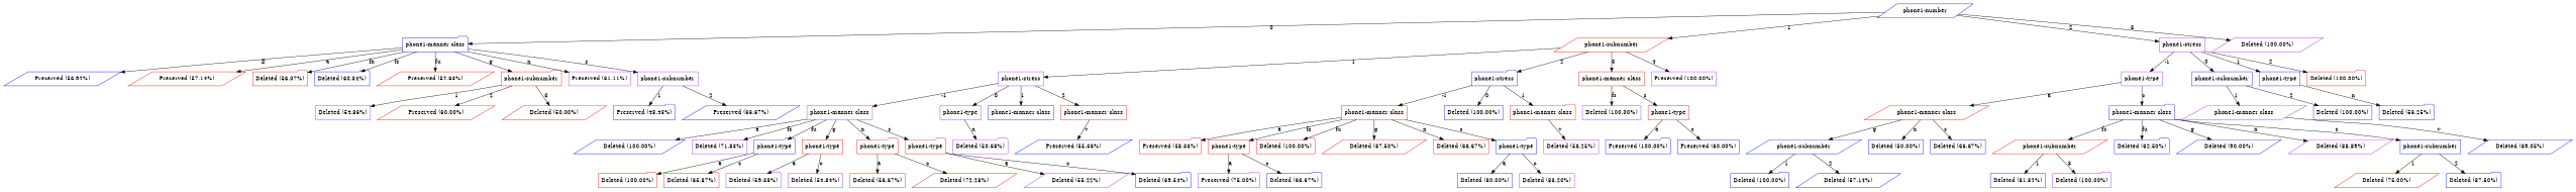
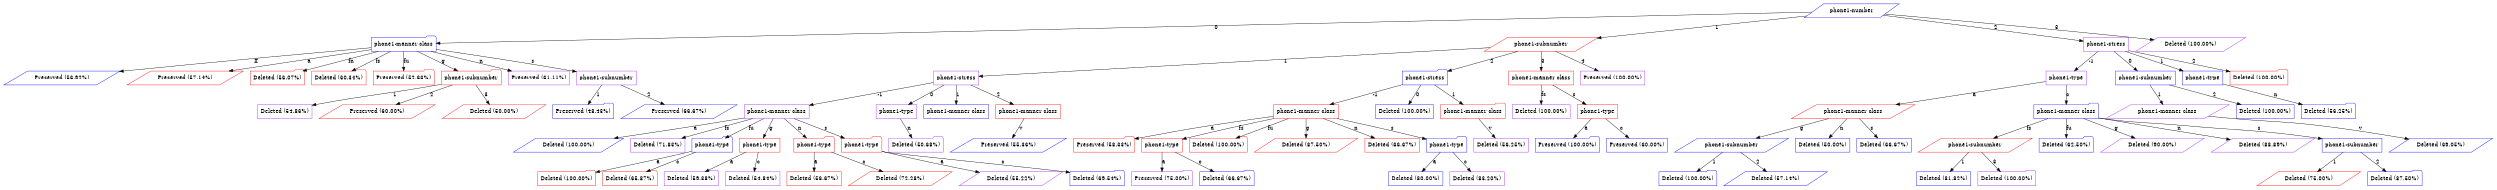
  digraph {
    node [color=blue shape=box]
    n1 [label="phone1-number" shape=parallelogram]
    n2 [label="phone1-manner class" shape=folder]
    n3 [color=red label="phone1-subnumber" shape=parallelogram]
    n4 [color=purple label="phone1-stress"]
    n5 [color=purple label="Deleted (100.00%)" shape=parallelogram]
    n6 [label="Preserved (56.92%)" shape=parallelogram]
    n7 [color=red label="Preserved (57.14%)" shape=parallelogram]
    n8 [color=red label="Deleted (56.07%)" shape=folder]
-   n9 [label="Deleted (60.34%)" shape=folder]
-   n10 [color=red label="Preserved (52.63%)" shape=parallelogram]
+   n9 [color=red label="Deleted (60.34%)" shape=folder]
+   n10 [color=red label="Preserved (52.63%)" shape=folder]
    n11 [color=red label="phone1-subnumber" shape=folder]
    n12 [color=purple label="Preserved (61.11%)"]
    n13 [color=purple label="phone1-subnumber"]
    n14 [color=purple label="phone1-stress"]
    n15 [label="phone1-stress" shape=folder]
    n16 [color=red label="phone1-manner class"]
    n17 [color=purple label="Preserved (100.00%)"]
    n18 [color=purple label="phone1-type"]
    n19 [label="phone1-subnumber"]
    n20 [label="phone1-type"]
    n21 [color=red label="Deleted (100.00%)" shape=folder]
    n22 [color=purple label="Deleted (54.86%)"]
    n23 [color=red label="Preserved (60.00%)" shape=parallelogram]
    n24 [color=red label="Deleted (50.00%)" shape=parallelogram]
    n25 [label="Preserved (48.43%)" shape=folder]
    n26 [label="Preserved (66.67%)" shape=parallelogram]
    n27 [color=purple label="phone1-manner class"]
    n28 [color=purple label="phone1-type"]
    n29 [label="phone1-manner class"]
    n30 [color=red label="phone1-manner class"]
    n31 [color=red label="phone1-manner class"]
    n32 [label="Deleted (100.00%)"]
    n33 [color=red label="phone1-manner class" shape=folder]
    n34 [color=purple label="Deleted (100.00%)"]
    n35 [color=red label="phone1-type"]
    n36 [label="Deleted (100.00%)" shape=parallelogram]
    n37 [color=purple label="Deleted (71.83%)"]
    n38 [label="phone1-type" shape=folder]
    n39 [color=red label="phone1-type"]
    n40 [color=red label="phone1-type" shape=folder]
    n41 [color=red label="phone1-type" shape=folder]
    n42 [color=purple label="Deleted (50.68%)" shape=folder]
    n43 [label="Preserved (55.36%)" shape=parallelogram]
    n44 [color=red label="Deleted (100.00%)" shape=folder]
    n45 [color=red label="Deleted (65.87%)" shape=folder]
    n46 [color=purple label="Deleted (59.38%)" shape=folder]
    n47 [color=purple label="Deleted (54.84%)"]
    n48 [color=red label="Deleted (56.67%)"]
    n49 [color=red label="Deleted (72.28%)" shape=parallelogram]
    n50 [color=purple label="Deleted (55.22%)" shape=parallelogram]
    n51 [label="Deleted (69.54%)" shape=folder]
    n52 [color=red label="Preserved (58.33%)" shape=folder]
    n53 [color=red label="phone1-type"]
    n54 [color=red label="Deleted (100.00%)" shape=folder]
    n55 [color=red label="Deleted (87.50%)" shape=parallelogram]
    n56 [color=red label="Deleted (66.67%)"]
    n57 [label="phone1-type" shape=folder]
    n58 [color=purple label="Deleted (56.25%)"]
    n59 [color=purple label="Preserved (75.00%)" shape=folder]
    n60 [label="Deleted (66.67%)" shape=folder]
    n61 [label="Deleted (80.00%)"]
    n62 [color=purple label="Deleted (83.20%)"]
    n63 [label="Preserved (100.00%)" shape=folder]
    n64 [label="Preserved (60.00%)"]
    n65 [color=red label="phone1-manner class" shape=parallelogram]
    n66 [label="phone1-manner class" shape=folder]
    n67 [color=purple label="phone1-manner class" shape=parallelogram]
    n68 [label="Deleted (100.00%)"]
    n69 [label="Deleted (56.25%)" shape=folder]
    n70 [label="phone1-subnumber" shape=parallelogram]
    n71 [label="Deleted (50.00%)"]
    n72 [label="Deleted (66.67%)"]
    n73 [color=red label="phone1-subnumber" shape=parallelogram]
    n74 [label="Deleted (62.50%)" shape=folder]
-   n75 [label="Deleted (90.00%)" shape=parallelogram]
+   n75 [color=purple label="Deleted (90.00%)" shape=parallelogram]
    n76 [color=purple label="Deleted (88.89%)" shape=parallelogram]
    n77 [label="phone1-subnumber"]
    n78 [label="Deleted (100.00%)" shape=folder]
    n79 [label="Deleted (57.14%)" shape=parallelogram]
    n80 [label="Deleted (81.82%)"]
    n81 [color=purple label="Deleted (100.00%)" shape=folder]
    n82 [color=red label="Deleted (75.00%)" shape=parallelogram]
    n83 [label="Deleted (87.50%)" shape=folder]
    n84 [label="Deleted (69.05%)" shape=parallelogram]
    n1 -> n2 [label=0]
    n1 -> n3 [label=1]
    n1 -> n4 [label=2]
    n1 -> n5 [label=3]
    n2 -> n6 [label="#"]
    n2 -> n7 [label=a]
    n2 -> n8 [label=fn]
    n2 -> n9 [label=fs]
    n2 -> n10 [label=fu]
    n2 -> n11 [label=g]
    n2 -> n12 [label=n]
    n2 -> n13 [label=s]
    n3 -> n14 [label=1]
    n3 -> n15 [label=2]
    n3 -> n16 [label=3]
    n3 -> n17 [label=4]
    n4 -> n18 [label=-1]
    n4 -> n19 [label=0]
    n4 -> n20 [label=1]
    n4 -> n21 [label=2]
    n11 -> n22 [label=1]
    n11 -> n23 [label=2]
    n11 -> n24 [label=3]
    n13 -> n25 [label=1]
    n13 -> n26 [label=2]
    n14 -> n27 [label=-1]
    n14 -> n28 [label=0]
    n14 -> n29 [label=1]
    n14 -> n30 [label=2]
    n15 -> n31 [label=-1]
    n15 -> n32 [label=0]
    n15 -> n33 [label=1]
    n16 -> n34 [label=fs]
    n16 -> n35 [label=s]
    n18 -> n65 [label=a]
    n18 -> n66 [label=c]
    n19 -> n67 [label=1]
    n19 -> n68 [label=2]
    n20 -> n69 [label=n]
    n27 -> n36 [label=a]
    n27 -> n37 [label=fs]
    n27 -> n38 [label=fu]
    n27 -> n39 [label=g]
    n27 -> n40 [label=n]
    n27 -> n41 [label=s]
    n28 -> n42 [label=n]
    n30 -> n43 [label=v]
    n31 -> n52 [label=a]
    n31 -> n53 [label=fs]
    n31 -> n54 [label=fu]
    n31 -> n55 [label=g]
    n31 -> n56 [label=n]
    n31 -> n57 [label=s]
    n33 -> n58 [label=v]
    n35 -> n63 [label=a]
    n35 -> n64 [label=c]
    n38 -> n44 [label=a]
    n38 -> n45 [label=c]
    n39 -> n46 [label=a]
    n39 -> n47 [label=c]
    n40 -> n48 [label=a]
    n40 -> n49 [label=c]
    n41 -> n50 [label=a]
    n41 -> n51 [label=c]
    n53 -> n59 [label=a]
    n53 -> n60 [label=c]
    n57 -> n61 [label=a]
    n57 -> n62 [label=c]
    n65 -> n70 [label=g]
    n65 -> n71 [label=n]
    n65 -> n72 [label=s]
    n66 -> n73 [label=fs]
    n66 -> n74 [label=fu]
    n66 -> n75 [label=g]
    n66 -> n76 [label=n]
    n66 -> n77 [label=s]
    n67 -> n84 [label=v]
    n70 -> n78 [label=1]
    n70 -> n79 [label=2]
    n73 -> n80 [label=1]
    n73 -> n81 [label=3]
    n77 -> n82 [label=1]
    n77 -> n83 [label=2]
  }
